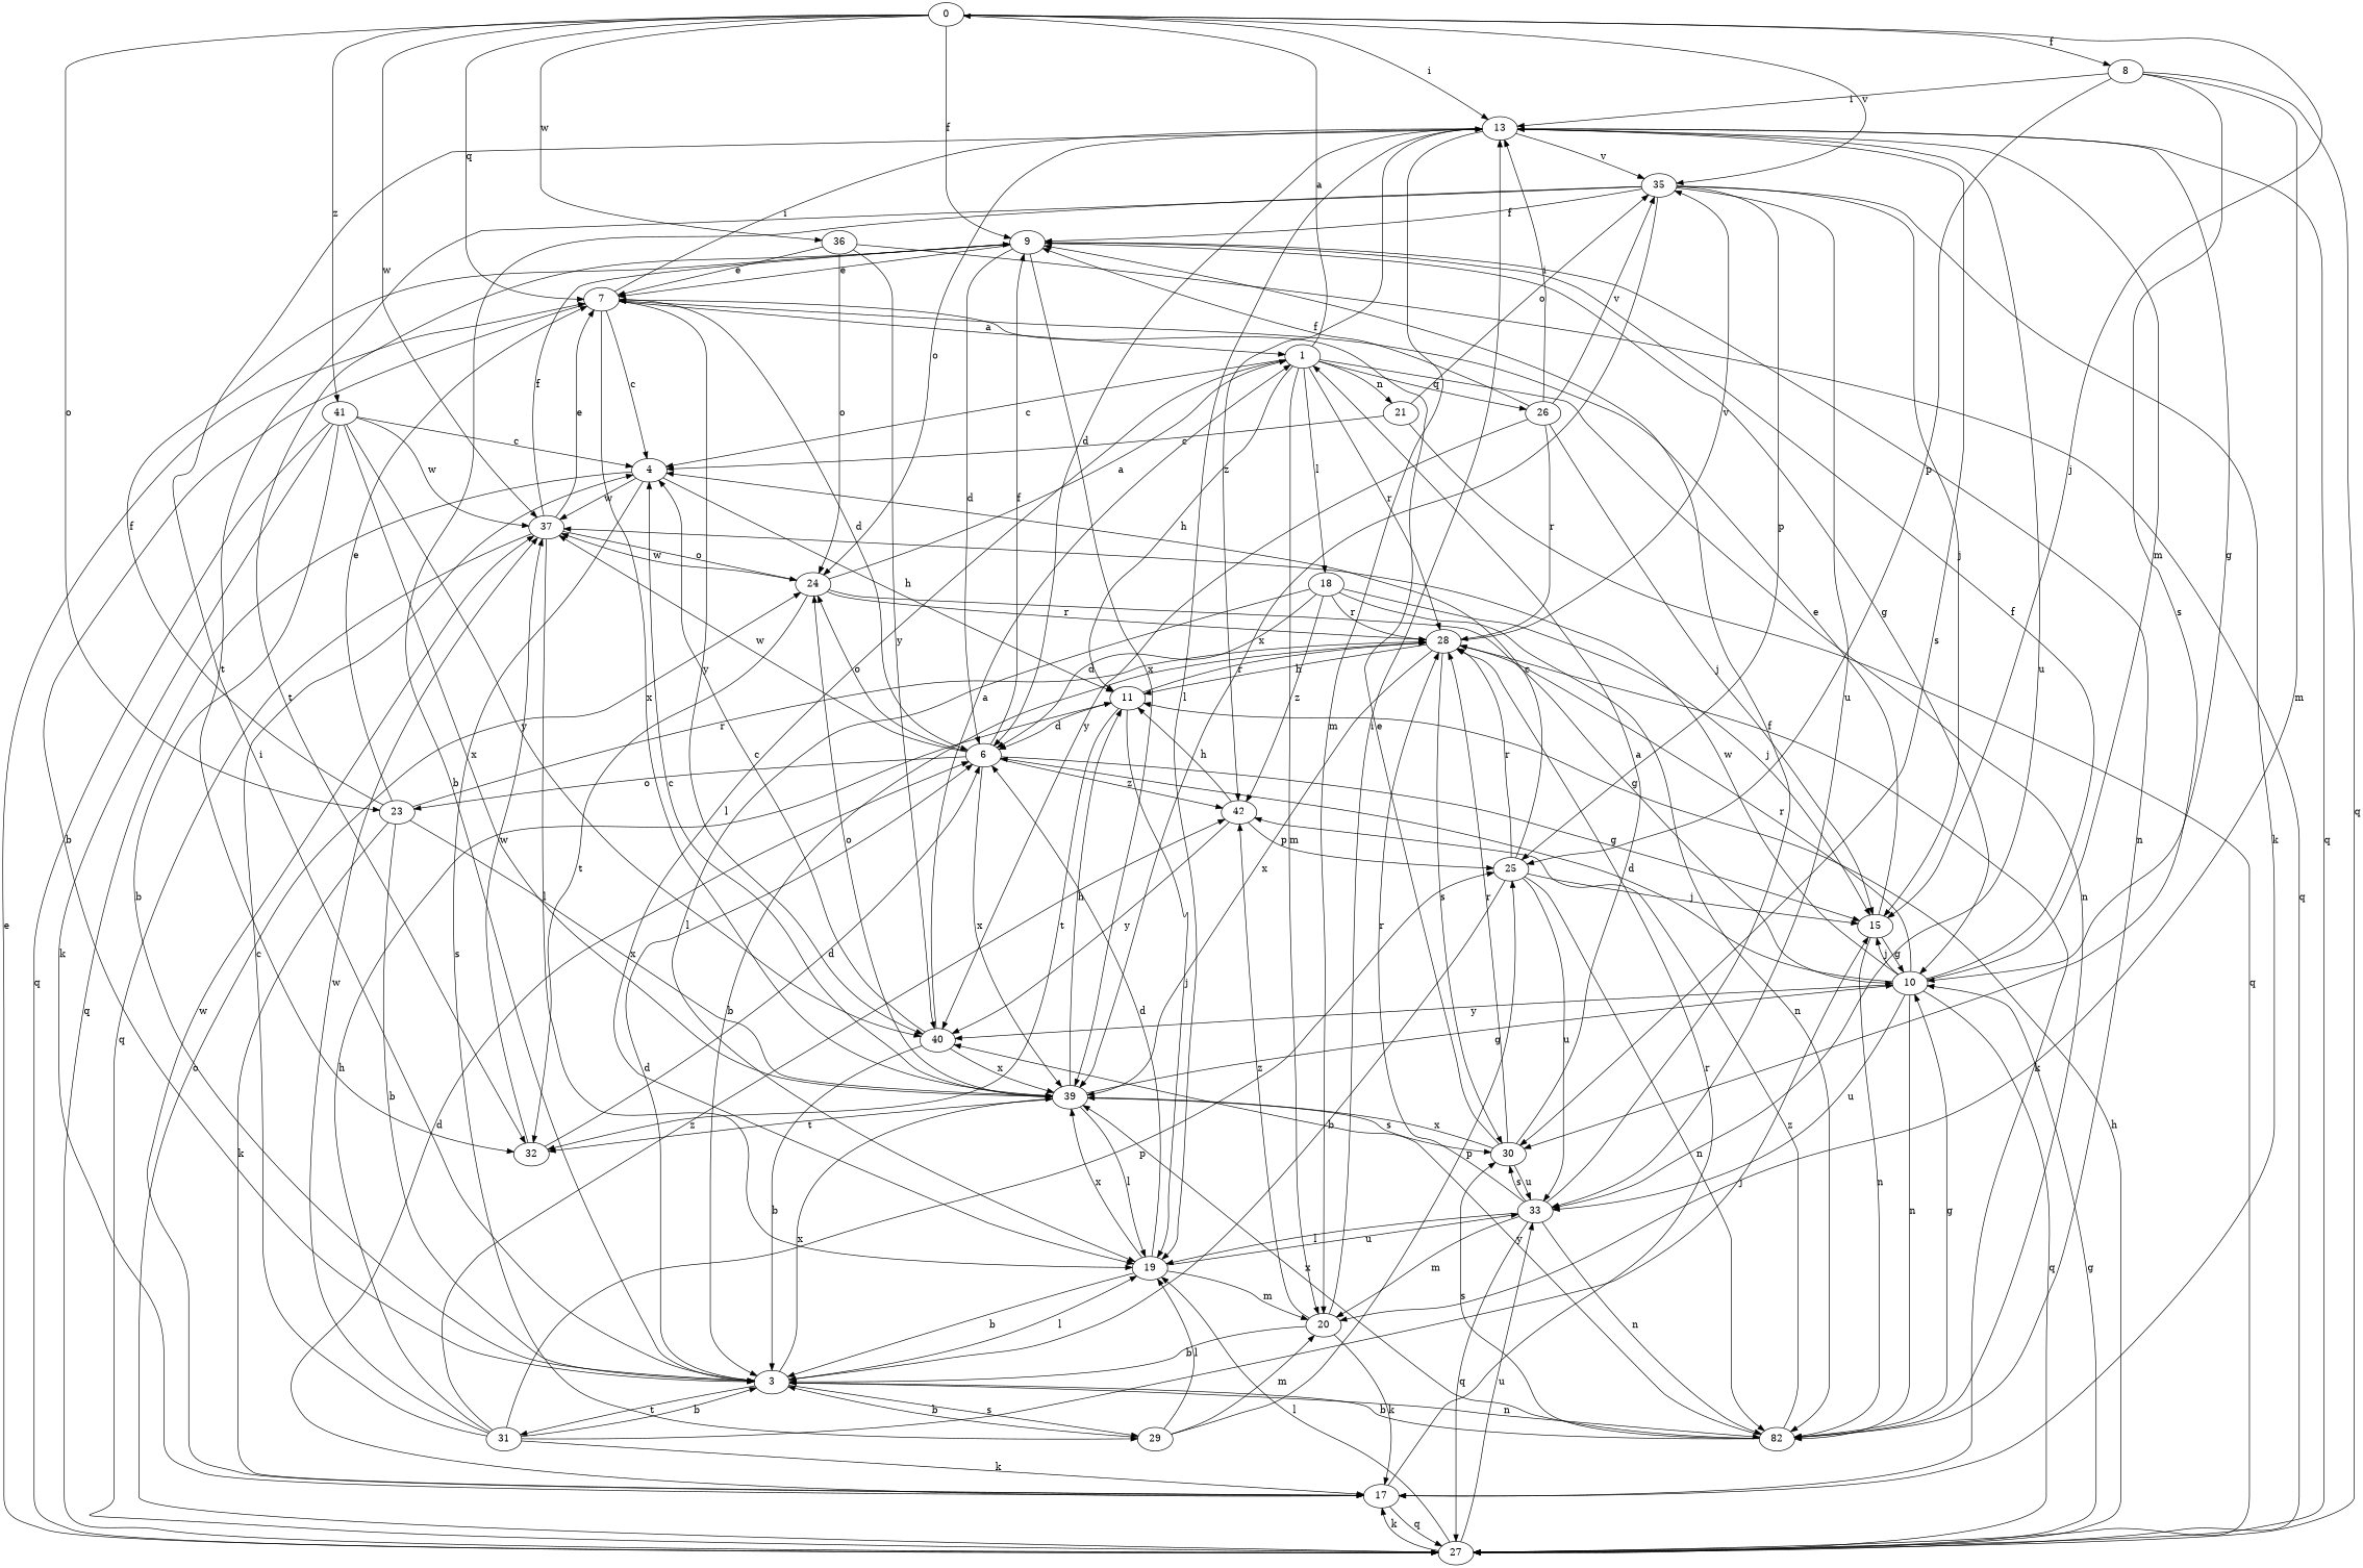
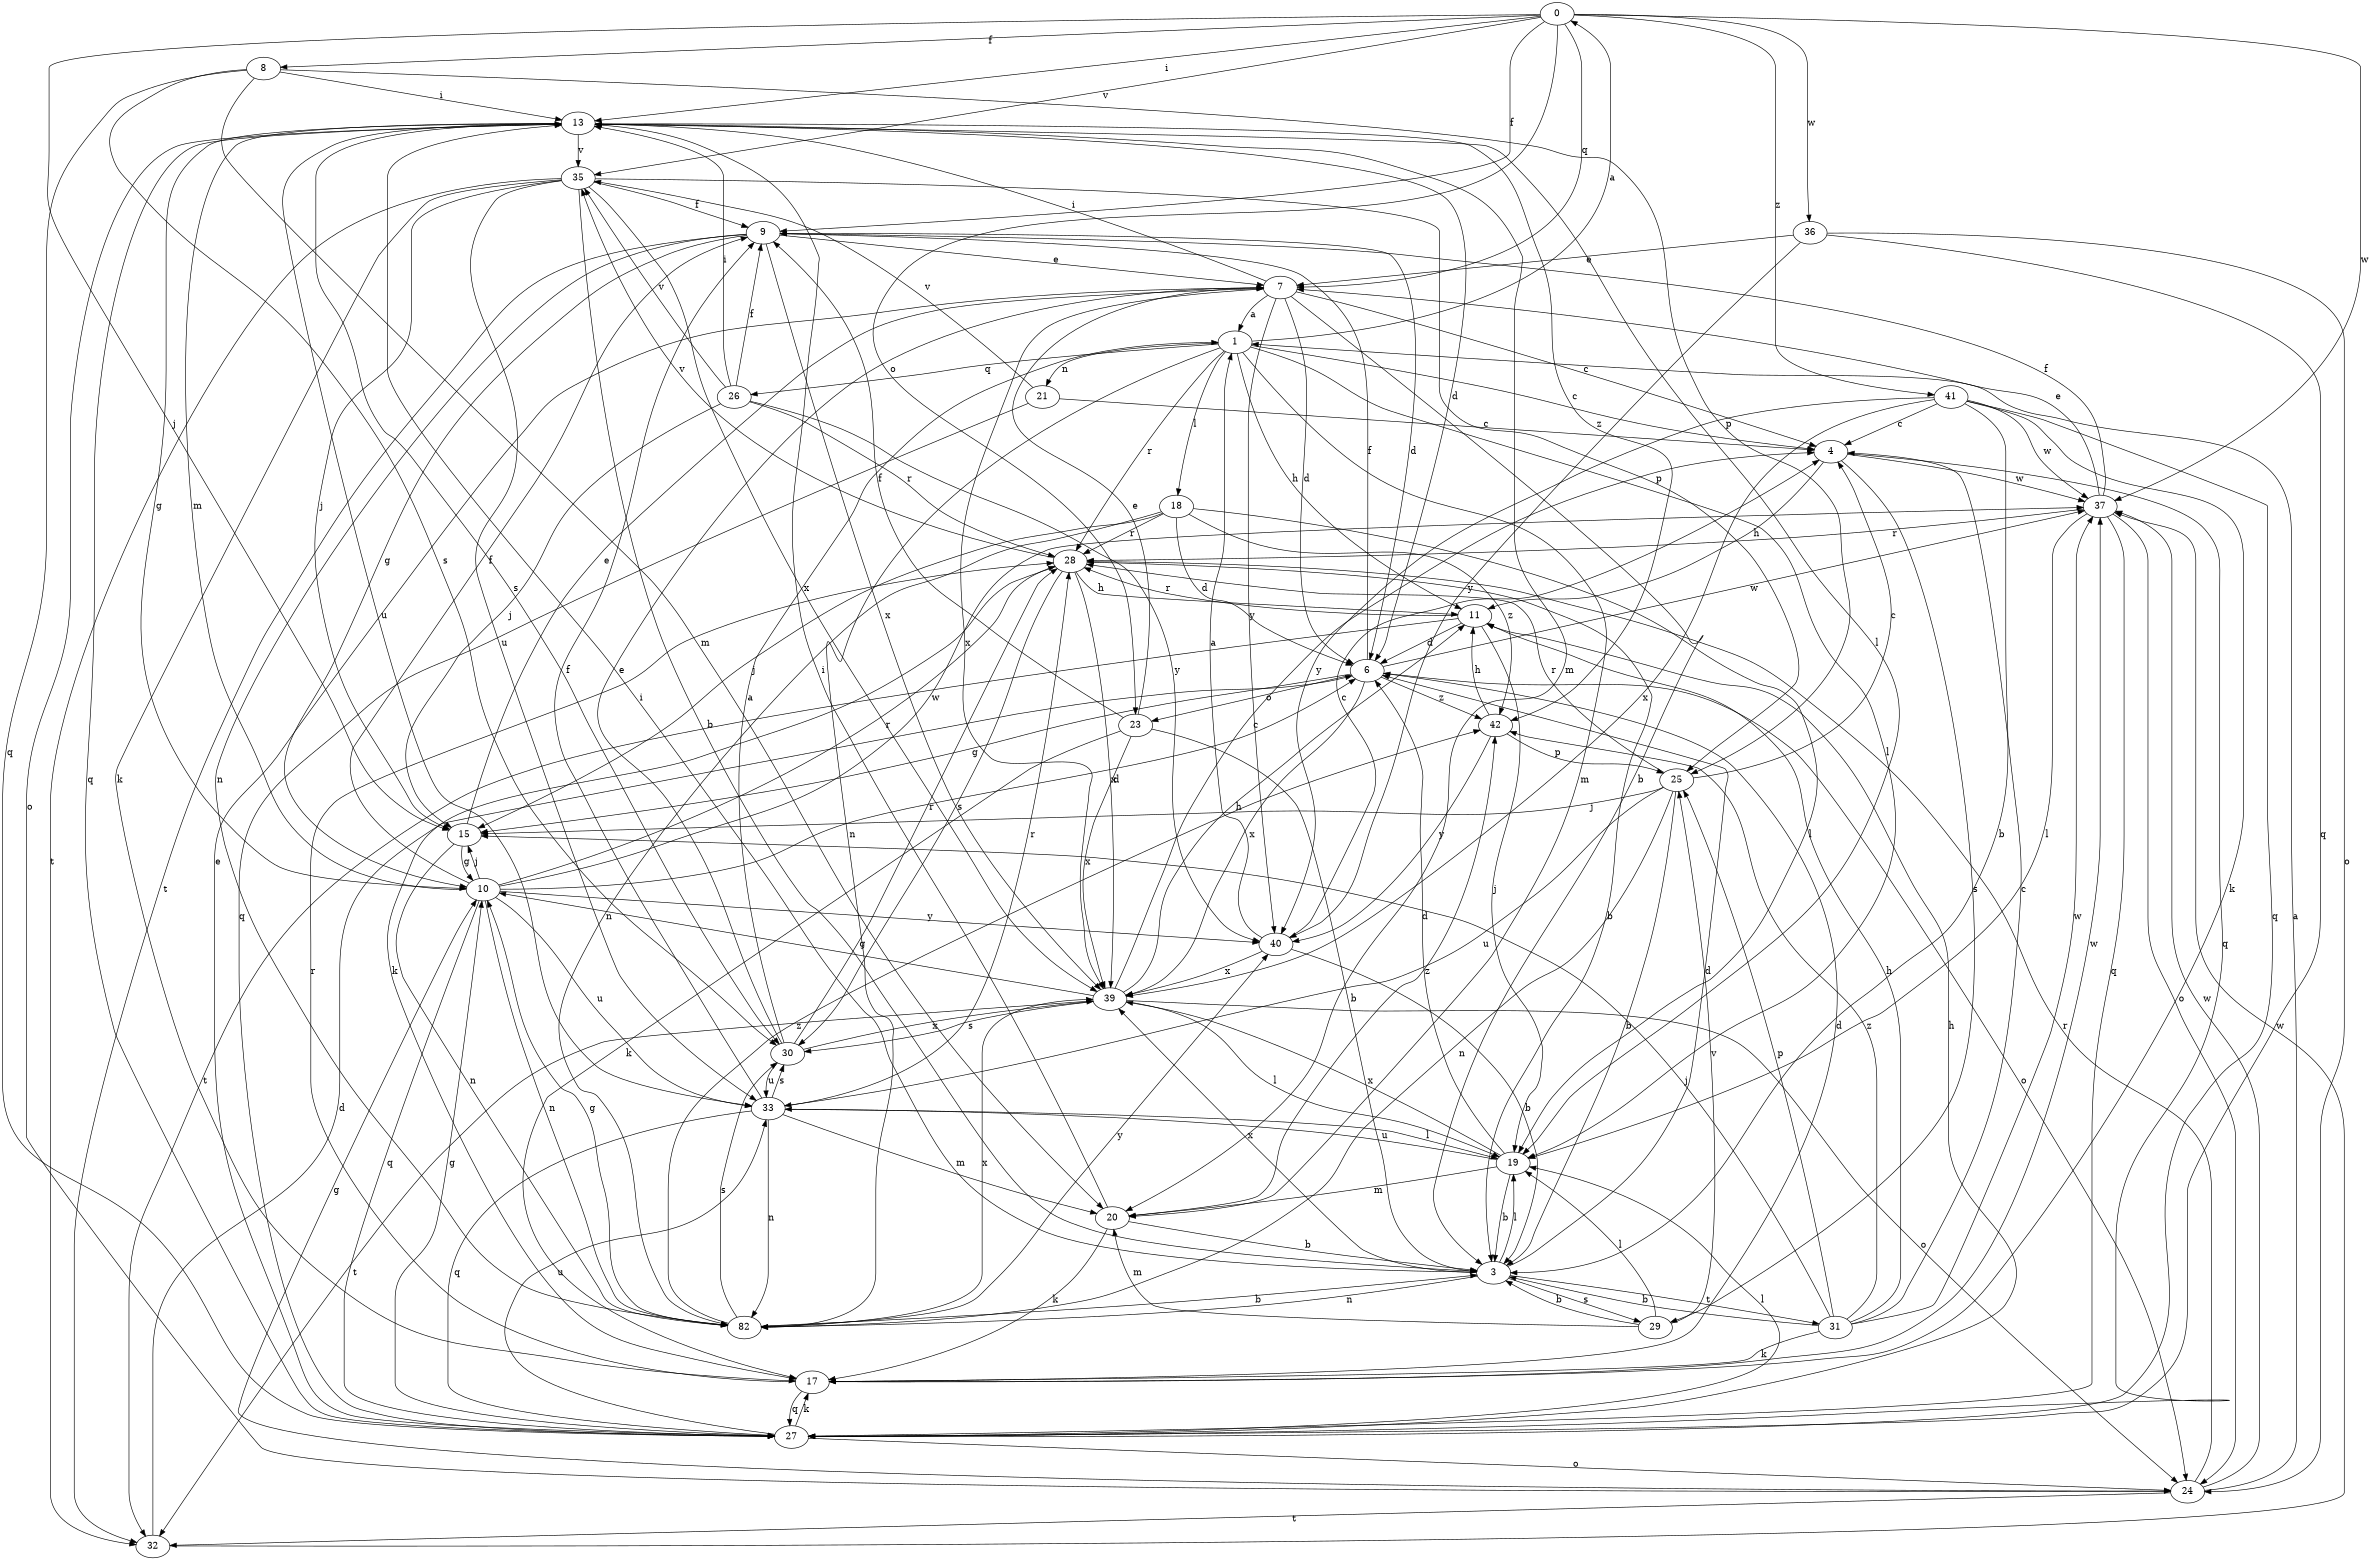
  strict digraph {
    0
    8
    9
    13
    15
    23
    35
    36
    37
    41
    7
    20
    27
    25
    30
    n16 [label=82]
    6
    39
    10
    32
    19
    24
    42
    33
    28
    3
    17
    26
    40
    4
    1
    11
    18
    21
    29
    31
    0 -> 8 [label=f]
    0 -> 9 [label=f]
    0 -> 13 [label=i]
    0 -> 15 [label=j]
    0 -> 23 [label=o]
    0 -> 35 [label=v]
    0 -> 36 [label=w]
    0 -> 37 [label=w]
    0 -> 41 [label=z]
    0 -> 7 [label=q]
    8 -> 13 [label=i]
    8 -> 20 [label=m]
    8 -> 27 [label=q]
    8 -> 25 [label=p]
    8 -> 30 [label=s]
    9 -> 7 [label=e]
    9 -> n16 [label=n]
    9 -> 6 [label=d]
    9 -> 39 [label=x]
    9 -> 10 [label=g]
    9 -> 32 [label=t]
    13 -> 35 [label=v]
    13 -> 20 [label=m]
    13 -> 27 [label=q]
    13 -> 30 [label=s]
    13 -> 6 [label=d]
    13 -> 10 [label=g]
    13 -> 19 [label=l]
    13 -> 24 [label=o]
    13 -> 42 [label=z]
    13 -> 33 [label=u]
    15 -> 7 [label=e]
    15 -> n16 [label=n]
    15 -> 10 [label=g]
    23 -> 9 [label=f]
    23 -> 7 [label=e]
    23 -> 39 [label=x]
-   23 -> 28 [label=r]
+   37 -> 28 [label=r]
    23 -> 3 [label=b]
    23 -> 17 [label=k]
    35 -> 9 [label=f]
    35 -> 15 [label=j]
    35 -> 25 [label=p]
    35 -> 39 [label=x]
    35 -> 32 [label=t]
    35 -> 33 [label=u]
    35 -> 3 [label=b]
    35 -> 17 [label=k]
    36 -> 7 [label=e]
    36 -> 27 [label=q]
    36 -> 24 [label=o]
    36 -> 40 [label=y]
    37 -> 9 [label=f]
    37 -> 7 [label=e]
    37 -> 27 [label=q]
    37 -> 19 [label=l]
    37 -> 24 [label=o]
    41 -> 37 [label=w]
    41 -> 27 [label=q]
    41 -> 39 [label=x]
    41 -> 3 [label=b]
    41 -> 17 [label=k]
    41 -> 40 [label=y]
    41 -> 4 [label=c]
    7 -> 13 [label=i]
    7 -> 6 [label=d]
    7 -> 39 [label=x]
    7 -> 3 [label=b]
    7 -> 40 [label=y]
    7 -> 4 [label=c]
    7 -> 1 [label=a]
    20 -> 13 [label=i]
    20 -> 42 [label=z]
    20 -> 3 [label=b]
    20 -> 17 [label=k]
    27 -> 7 [label=e]
    27 -> 10 [label=g]
    27 -> 19 [label=l]
    27 -> 24 [label=o]
    27 -> 33 [label=u]
    27 -> 17 [label=k]
    27 -> 11 [label=h]
    25 -> 15 [label=j]
    25 -> n16 [label=n]
    25 -> 33 [label=u]
    25 -> 28 [label=r]
    25 -> 3 [label=b]
    25 -> 4 [label=c]
    30 -> 7 [label=e]
    30 -> 39 [label=x]
    30 -> 33 [label=u]
    30 -> 28 [label=r]
    30 -> 1 [label=a]
    n16 -> 30 [label=s]
    n16 -> 39 [label=x]
    n16 -> 10 [label=g]
    n16 -> 42 [label=z]
    n16 -> 3 [label=b]
    n16 -> 40 [label=y]
    6 -> 9 [label=f]
    6 -> 15 [label=g]
    6 -> 23 [label=o]
    6 -> 37 [label=w]
    6 -> 39 [label=x]
    6 -> 24 [label=o]
    6 -> 42 [label=z]
    39 -> 30 [label=s]
    39 -> 10 [label=g]
    39 -> 32 [label=t]
    39 -> 19 [label=l]
    39 -> 24 [label=o]
    39 -> 4 [label=c]
    39 -> 11 [label=h]
    10 -> 9 [label=f]
    10 -> 13 [label=m]
    10 -> 15 [label=j]
    10 -> 37 [label=w]
    10 -> 27 [label=q]
    10 -> n16 [label=n]
    10 -> 6 [label=d]
    10 -> 33 [label=u]
    10 -> 28 [label=r]
    10 -> 40 [label=y]
    32 -> 37 [label=w]
    32 -> 6 [label=d]
    19 -> 20 [label=m]
    19 -> 6 [label=d]
    19 -> 39 [label=x]
    19 -> 33 [label=u]
    19 -> 3 [label=b]
    24 -> 37 [label=w]
    24 -> 10 [label=g]
    24 -> 32 [label=t]
    24 -> 28 [label=r]
    24 -> 1 [label=a]
    42 -> 25 [label=p]
    42 -> 40 [label=y]
    42 -> 11 [label=h]
    33 -> 9 [label=f]
    33 -> 20 [label=m]
    33 -> 27 [label=q]
    33 -> 30 [label=s]
    33 -> n16 [label=n]
    33 -> 19 [label=l]
    33 -> 28 [label=r]
    28 -> 35 [label=v]
    28 -> 30 [label=s]
    28 -> 39 [label=x]
    28 -> 3 [label=b]
    28 -> 17 [label=k]
    28 -> 11 [label=h]
    3 -> 13 [label=i]
    3 -> n16 [label=n]
    3 -> 6 [label=d]
    3 -> 39 [label=x]
    3 -> 19 [label=l]
    3 -> 29 [label=s]
    3 -> 31 [label=t]
    17 -> 37 [label=w]
    17 -> 27 [label=q]
    17 -> 6 [label=d]
    17 -> 28 [label=r]
    26 -> 9 [label=f]
    26 -> 13 [label=i]
    26 -> 15 [label=j]
    26 -> 35 [label=v]
    26 -> 28 [label=r]
    26 -> 40 [label=y]
    40 -> 39 [label=x]
    40 -> 3 [label=b]
    40 -> 4 [label=c]
    40 -> 1 [label=a]
    4 -> 37 [label=w]
    4 -> 27 [label=q]
    4 -> 11 [label=h]
    4 -> 29 [label=s]
    1 -> 0 [label=a]
    1 -> 20 [label=m]
    1 -> n16 [label=n]
    1 -> 19 [label=l]
    1 -> 28 [label=r]
    1 -> 26 [label=q]
    1 -> 4 [label=c]
    1 -> 11 [label=h]
    1 -> 18 [label=l]
    1 -> 21 [label=n]
    11 -> 6 [label=d]
    11 -> 32 [label=t]
    11 -> 19 [label=j]
    11 -> 28 [label=r]
    18 -> 15 [label=j]
    18 -> n16 [label=n]
    18 -> 6 [label=d]
    18 -> 19 [label=l]
    18 -> 42 [label=z]
    18 -> 28 [label=r]
-   21 -> 35 [label=o]
+   21 -> 35 [label=v]
    21 -> 27 [label=q]
    21 -> 4 [label=c]
    29 -> 20 [label=m]
-   29 -> 25 [label=p]
+   29 -> 25 [label=v]
    29 -> 19 [label=l]
    29 -> 3 [label=b]
    31 -> 15 [label=j]
    31 -> 37 [label=w]
    31 -> 25 [label=p]
    31 -> 42 [label=z]
    31 -> 3 [label=b]
    31 -> 17 [label=k]
    31 -> 4 [label=c]
    31 -> 11 [label=h]
  }
